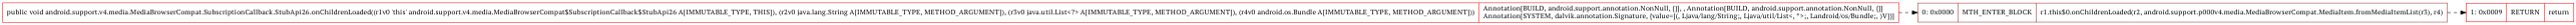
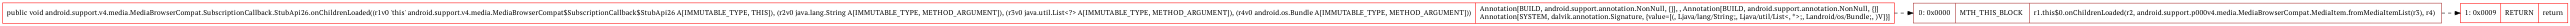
  digraph {
    rankdir=LR
    fontname="PT Serif"
    node [shape=record color=red fontname="PT Serif"]
    edge [style=dashed fontname="PT Serif"]
-   n1 [label="{0\:\ 0x0000|MTH_ENTER_BLOCK\l|r1.this$0.onChildrenLoaded(r2, android.support.p000v4.media.MediaBrowserCompat.MediaItem.fromMediaItemList(r3), r4)\l}" color=brown]
+   n1 [label="{0\:\ 0x0000|MTH_THIS_BLOCK\l|r1.this$0.onChildrenLoaded(r2, android.support.p000v4.media.MediaBrowserCompat.MediaItem.fromMediaItemList(r3), r4)\l}" color=brown]
    n2 [label="{1\:\ 0x0009|RETURN\l|return\l}"]
    n3 [label="{public void android.support.v4.media.MediaBrowserCompat.SubscriptionCallback.StubApi26.onChildrenLoaded((r1v0 'this' android.support.v4.media.MediaBrowserCompat$SubscriptionCallback$StubApi26 A[IMMUTABLE_TYPE, THIS]), (r2v0 java.lang.String A[IMMUTABLE_TYPE, METHOD_ARGUMENT]), (r3v0 java.util.List\<?\> A[IMMUTABLE_TYPE, METHOD_ARGUMENT]), (r4v0 android.os.Bundle A[IMMUTABLE_TYPE, METHOD_ARGUMENT]))  | Annotation[BUILD, android.support.annotation.NonNull, \{\}], , Annotation[BUILD, android.support.annotation.NonNull, \{\}]\lAnnotation[SYSTEM, dalvik.annotation.Signature, \{value=[(, Ljava\/lang\/String;, Ljava\/util\/List\<, *\>;, Landroid\/os\/Bundle;, )V]\}]\l}"]
    n1 -> n2
    n3 -> n1
  }
